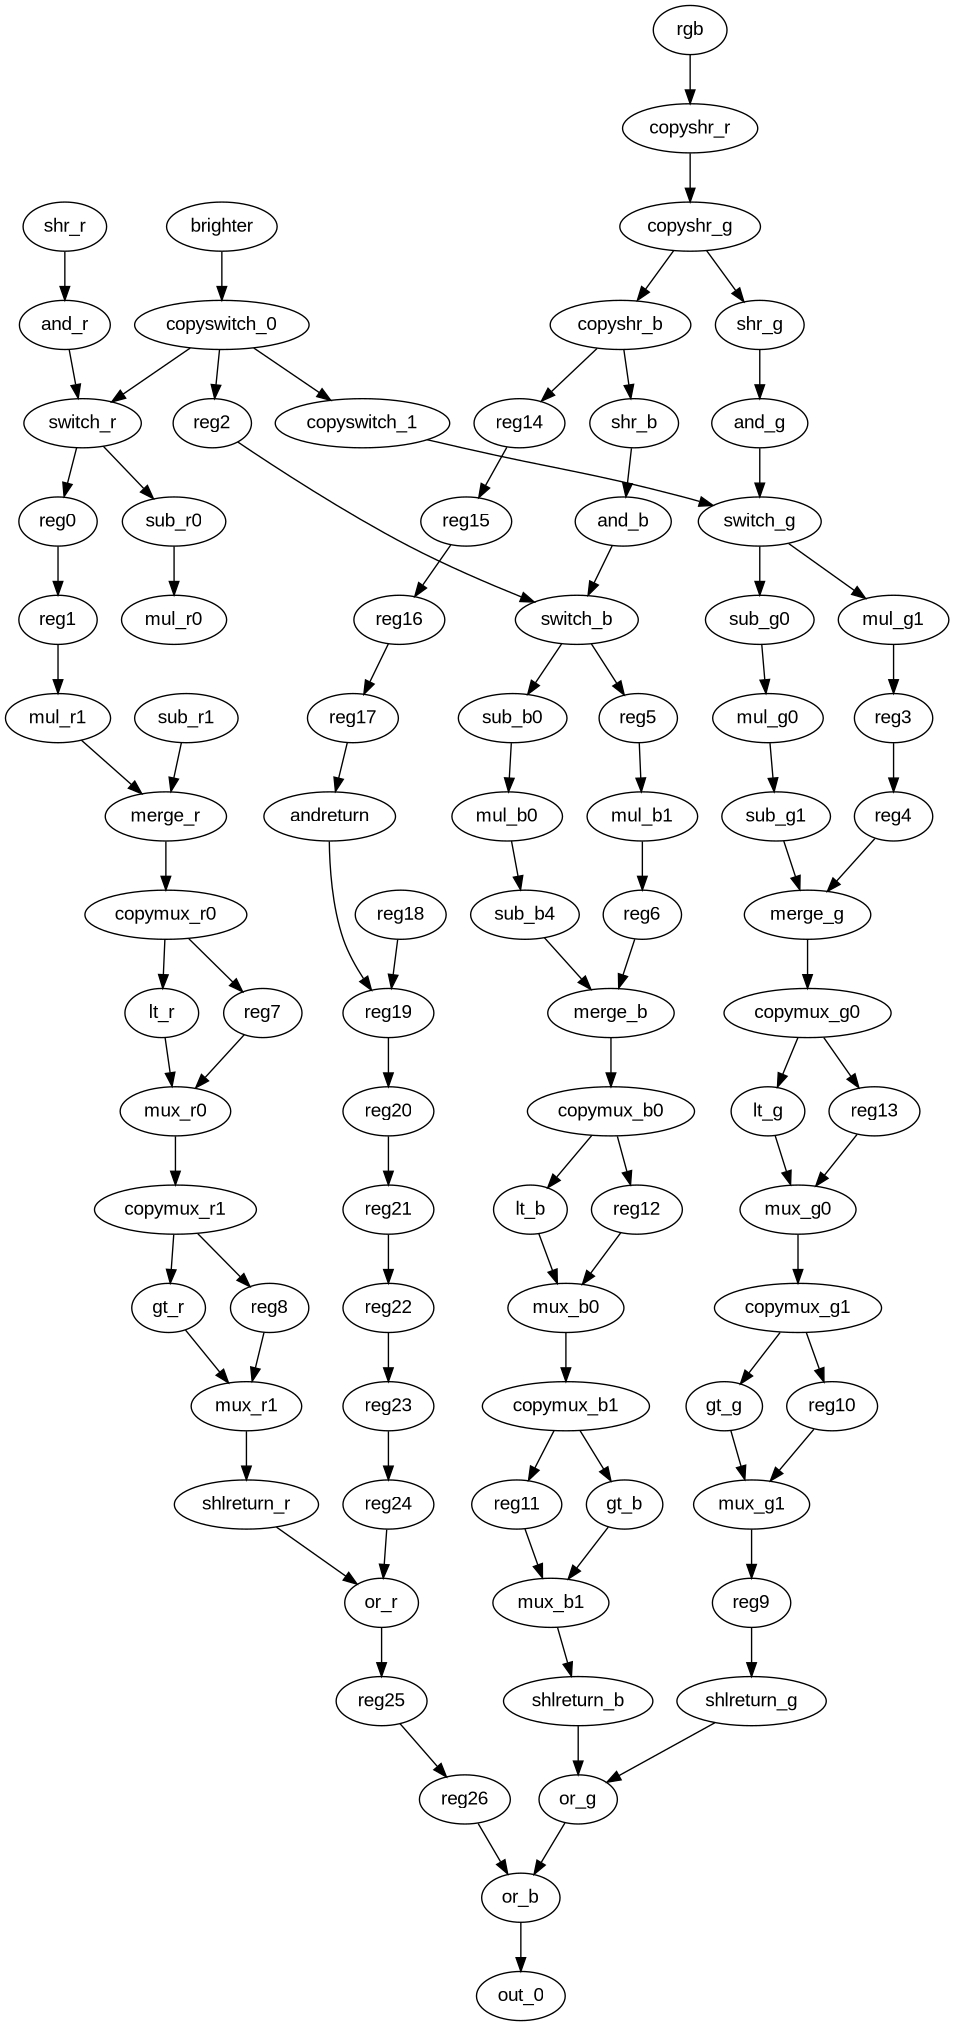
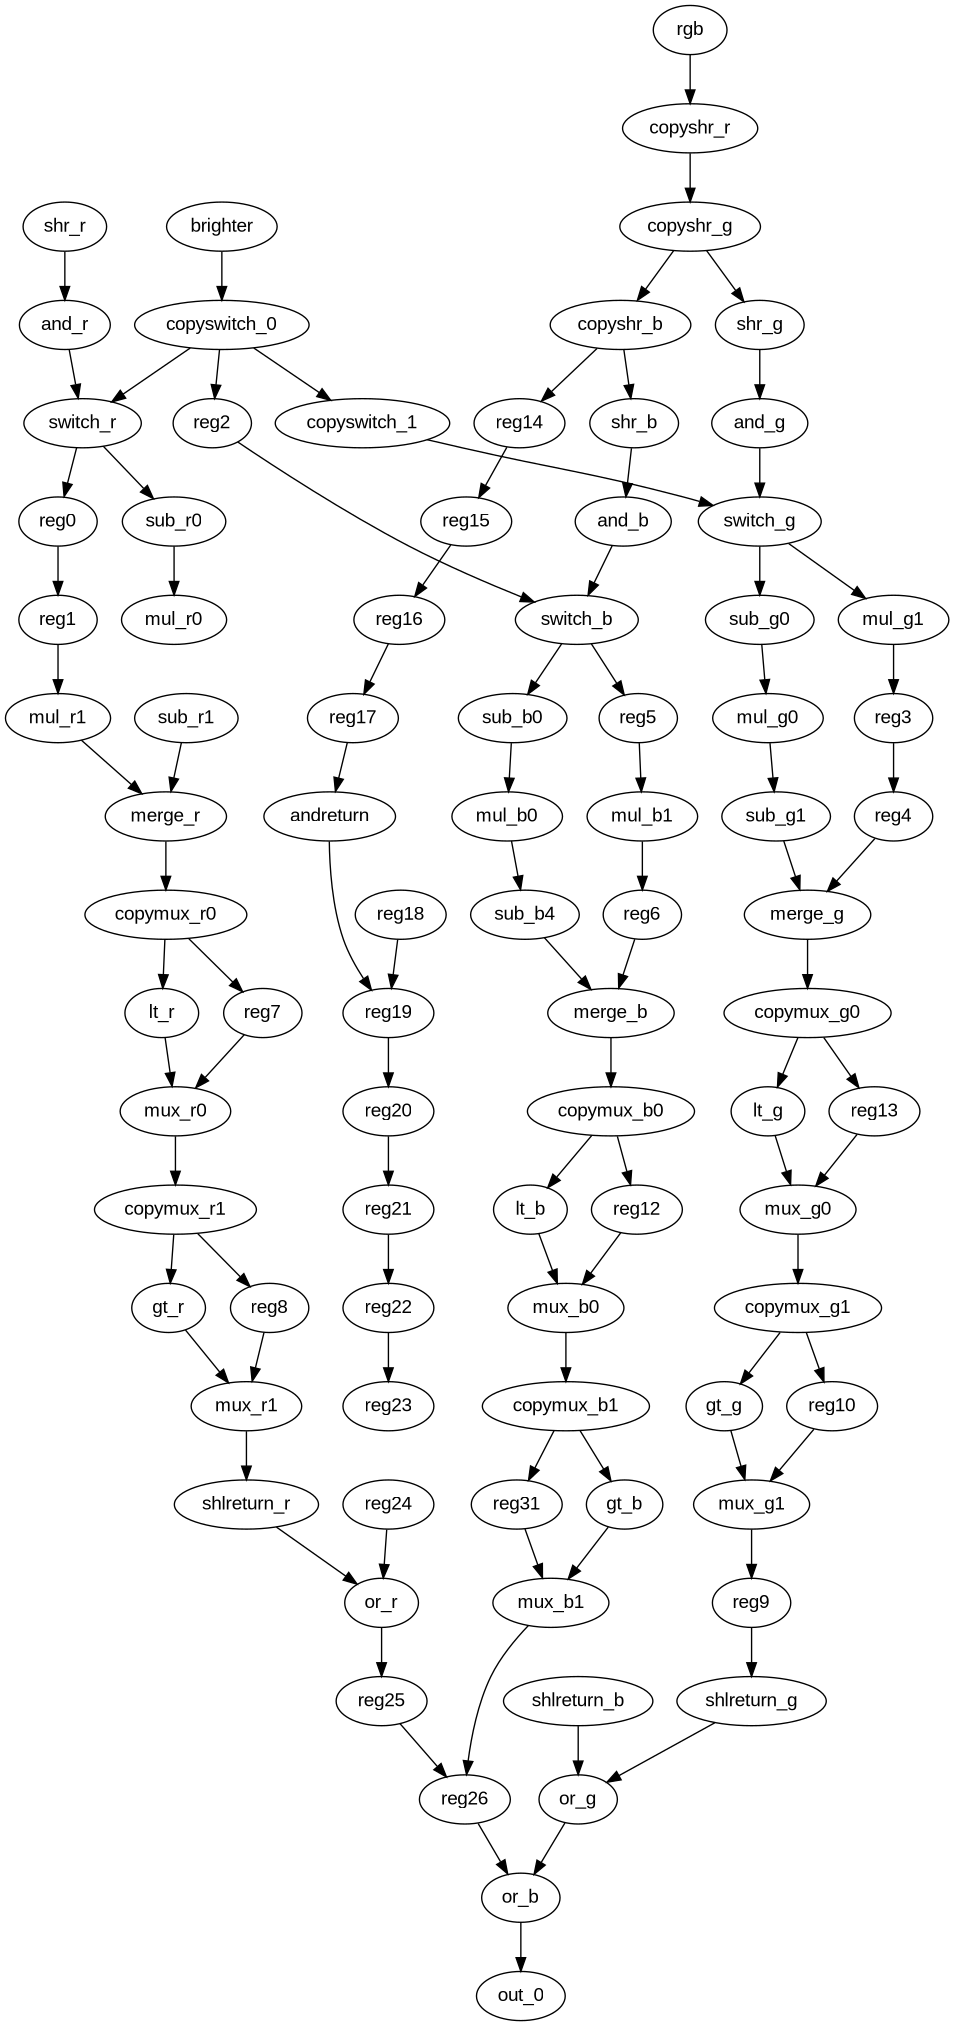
  digraph {
    fontname="Liberation Sans"
    node [fontname="Liberation Sans"]
    edge [fontname="Liberation Sans" w=0]
    and_g
    switch_g
    sub_g0
    mul_g1
    mul_g0
    reg3
    copymux_r0
    lt_r
    reg7
    mux_r0
    copymux_r1
    or_r
    reg25
    reg26
    or_b
    sub_g1
    merge_g
    copymux_b1
-   reg11
+   reg11 [label=reg31]
    gt_b
    mux_b1
    shlreturn_b
    switch_r
    sub_r0
    reg0
    mul_r0
    reg1
    mul_r1
    switch_b
    sub_b0
    reg5
    mul_b0
    mul_b1
    n34 [label=sub_b4]
    reg6
    copymux_g0
    copyshr_b
    shr_b
    reg14
    and_b
    reg15
    reg16
    sub_r1
    merge_r
    lt_g
    mux_g0
    copymux_g1
    gt_g
    reg10
    mux_g1
    reg9
    gt_r
    mux_r1
    shlreturn_r
    merge_b
    shr_g
    brighter
    copyswitch_0
    copyswitch_1
    reg2
    reg4
    copymux_b0
    reg8
    copyshr_r
    copyshr_g
    shr_r
    and_r
    out_0
    andreturn
    reg19
    reg18
    reg20
    or_g
    shlreturn_g
    lt_b
    reg12
    mux_b0
    reg13
    rgb
    reg21
    reg22
    reg23
    reg24
    reg17
    and_g -> switch_g
    switch_g -> sub_g0
    switch_g -> mul_g1 [w=2]
    sub_g0 -> mul_g0
    mul_g1 -> reg3
    mul_g0 -> sub_g1
    reg3 -> reg4
    copymux_r0 -> lt_r
    copymux_r0 -> reg7
    lt_r -> mux_r0
    reg7 -> mux_r0 [w=2]
    mux_r0 -> copymux_r1
    copymux_r1 -> gt_r
    copymux_r1 -> reg8
    or_r -> reg25
    reg25 -> reg26
    reg26 -> or_b [w=1]
    or_b -> out_0
    sub_g1 -> merge_g
    merge_g -> copymux_g0
    copymux_b1 -> reg11
    copymux_b1 -> gt_b
    reg11 -> mux_b1
    gt_b -> mux_b1
-   mux_b1 -> shlreturn_b
+   mux_b1 -> reg26
    shlreturn_b -> or_g
    switch_r -> sub_r0
    switch_r -> reg0
    sub_r0 -> mul_r0
    reg0 -> reg1
    reg1 -> mul_r1
    mul_r1 -> merge_r [w=1]
    switch_b -> sub_b0
    switch_b -> reg5
    sub_b0 -> mul_b0
    reg5 -> mul_b1
    mul_b0 -> n34
    mul_b1 -> reg6
    n34 -> merge_b
    reg6 -> merge_b [w=2]
    copymux_g0 -> lt_g
    copymux_g0 -> reg13
    copyshr_b -> shr_b
    copyshr_b -> reg14
    shr_b -> and_b
    reg14 -> reg15
    and_b -> switch_b [w=1]
    reg15 -> reg16
    reg16 -> reg17
    sub_r1 -> merge_r
    merge_r -> copymux_r0
    lt_g -> mux_g0
    mux_g0 -> copymux_g1
    copymux_g1 -> gt_g
    copymux_g1 -> reg10
    gt_g -> mux_g1
    reg10 -> mux_g1
    mux_g1 -> reg9
    reg9 -> shlreturn_g
    gt_r -> mux_r1 [w=2]
    mux_r1 -> shlreturn_r
    shlreturn_r -> or_r
    merge_b -> copymux_b0
    shr_g -> and_g
    brighter -> copyswitch_0 [w=1]
    copyswitch_0 -> switch_r
    copyswitch_0 -> copyswitch_1
    copyswitch_0 -> reg2
    copyswitch_1 -> switch_g
    reg2 -> switch_b [w=2]
    reg4 -> merge_g
    copymux_b0 -> lt_b
    copymux_b0 -> reg12
    reg8 -> mux_r1
    copyshr_r -> copyshr_g
    copyshr_g -> copyshr_b [w=4]
    copyshr_g -> shr_g
    shr_r -> and_r
    and_r -> switch_r [w=2]
    andreturn -> reg19
    reg19 -> reg20
    reg18 -> reg19
    reg20 -> reg21
    or_g -> or_b
    shlreturn_g -> or_g [w=4]
    lt_b -> mux_b0 [w=1]
    reg12 -> mux_b0
    mux_b0 -> copymux_b1
    reg13 -> mux_g0
    rgb -> copyshr_r
    reg21 -> reg22
    reg22 -> reg23
-   reg23 -> reg24
    reg24 -> or_r
    reg17 -> andreturn
  }
